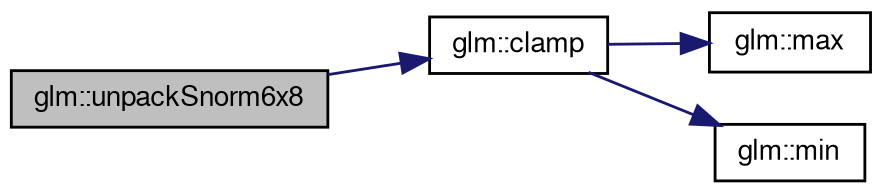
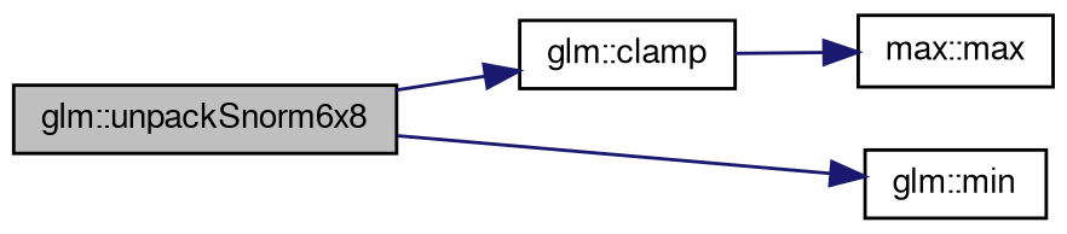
  digraph {
    rankdir=LR
    node [color=black fontname=FreeSans fontsize=10 shape=record]
    edge [color=midnightblue fontname=FreeSans fontsize=10 labelfontname=FreeSans labelfontsize=10 style=solid]
    n1 [fillcolor=grey75 fontcolor=black height=0.2 label="glm::unpackSnorm6x8" style=filled width=0.4]
    n2 [height=0.2 label="glm::clamp" width=0.4]
-   n3 [height=0.2 label="glm::max" width=0.4]
+   n3 [height=0.2 label="max::max" width=0.4]
    n4 [height=0.2 label="glm::min" width=0.4]
    n1 -> n2
    n2 -> n3
-   n2 -> n4
+   n1 -> n4
  }
